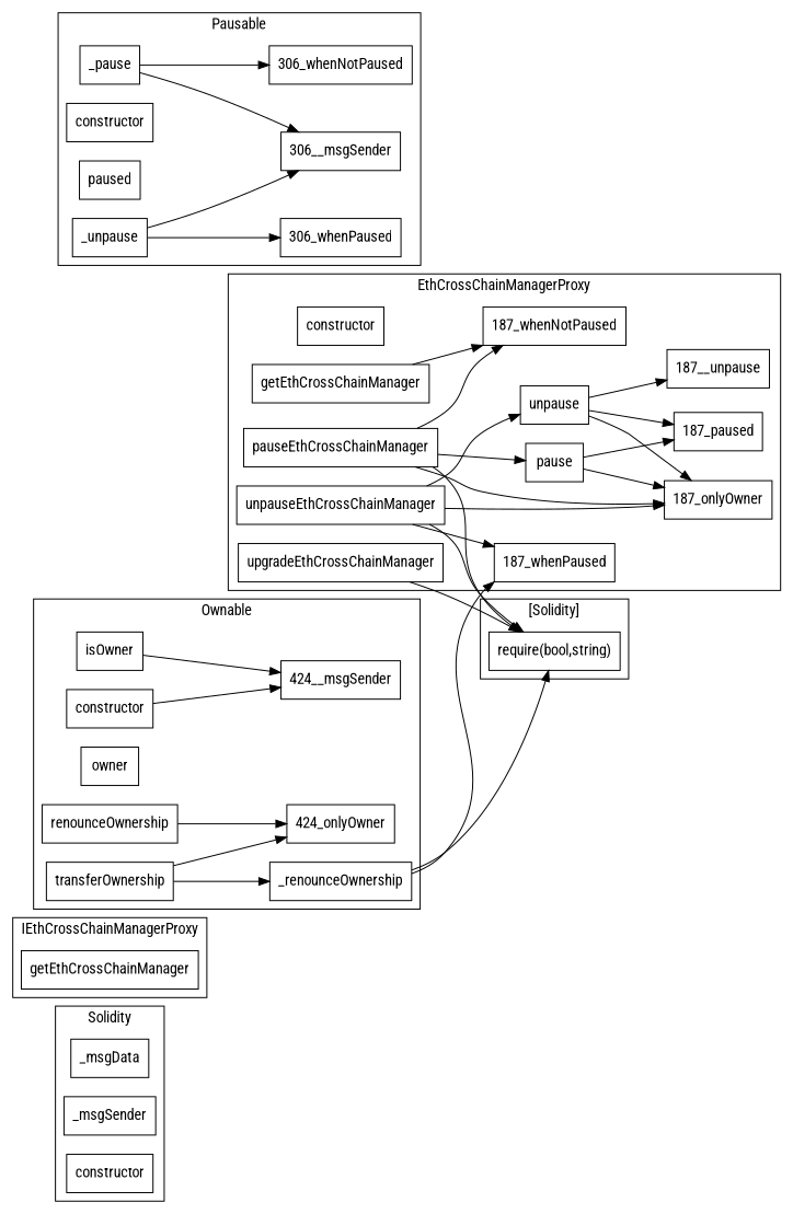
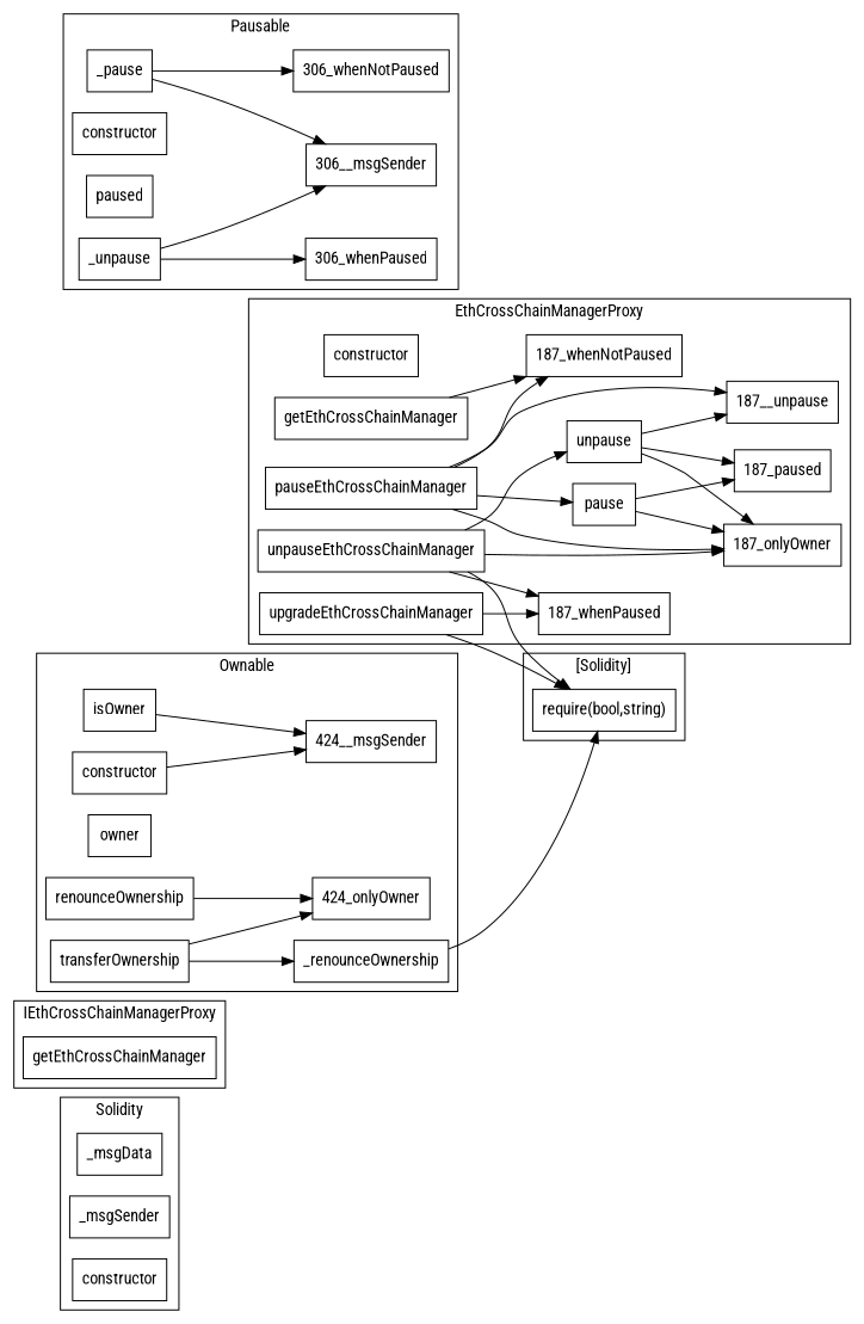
  strict digraph {
    fontname="Roboto Condensed"
    rankdir=LR
    node [fontname="Roboto Condensed" shape=box]
    edge [fontname="Roboto Condensed"]
    n1 [label=_msgData]
    n2 [label=_msgSender]
    n3 [label=constructor]
    n4 [label=getEthCrossChainManager]
    n5 [label=constructor]
    "424__msgSender"
    n7 [label=_renounceOwnership]
    n8 [label=renounceOwnership]
    "424_onlyOwner"
    n10 [label=owner]
    n11 [label=isOwner]
    n12 [label=transferOwnership]
    n13 [label=_pause]
    "306__msgSender"
    "306_whenNotPaused"
    n16 [label=constructor]
    n17 [label=paused]
    n18 [label=_unpause]
    "306_whenPaused"
    n20 [label=unpause]
    "187_onlyOwner"
    "187_paused"
    "187__unpause"
    n24 [label=pause]
    n25 [label=constructor]
    n26 [label=unpauseEthCrossChainManager]
    "187_whenPaused"
    n28 [label=getEthCrossChainManager]
    "187_whenNotPaused"
    n30 [label=pauseEthCrossChainManager]
    n31 [label=upgradeEthCrossChainManager]
    "require(bool,string)"
    subgraph cluster_1 {
      label=Solidity
      n1
      n2
      n3
    }
    subgraph cluster_2 {
      label=IEthCrossChainManagerProxy
      n4
    }
    subgraph cluster_3 {
      label=Ownable
      n5
      "424__msgSender"
      n7
      n8
      "424_onlyOwner"
      n10
      n11
      n12
    }
    subgraph cluster_4 {
      label=Pausable
      n13
      "306__msgSender"
      "306_whenNotPaused"
      n16
      n17
      n18
      "306_whenPaused"
    }
    subgraph cluster_5 {
      label=EthCrossChainManagerProxy
      n20
      "187_onlyOwner"
      "187_paused"
      "187__unpause"
      n24
      n25
      n26
      "187_whenPaused"
      n28
      "187_whenNotPaused"
      n30
      n31
    }
    subgraph cluster_6 {
      label="[Solidity]"
      "require(bool,string)"
    }
    n5 -> "424__msgSender"
    n7 -> "require(bool,string)"
    n8 -> "424_onlyOwner"
    n11 -> "424__msgSender"
    n12 -> n7
    n12 -> "424_onlyOwner"
    n13 -> "306__msgSender"
    n13 -> "306_whenNotPaused"
    n18 -> "306__msgSender"
    n18 -> "306_whenPaused"
    n20 -> "187_onlyOwner"
    n20 -> "187_paused"
    n20 -> "187__unpause"
    n24 -> "187_onlyOwner"
    n24 -> "187_paused"
    n26 -> n20
    n26 -> "187_onlyOwner"
    n26 -> "187_whenPaused"
    n26 -> "require(bool,string)"
    n28 -> "187_whenNotPaused"
    n30 -> "187_onlyOwner"
    n30 -> n24
    n30 -> "187_whenNotPaused"
-   n30 -> "require(bool,string)"
-   n7 -> "187_whenPaused"
+   n30 -> "187__unpause"
+   n31 -> "187_whenPaused"
    n31 -> "require(bool,string)"
  }
